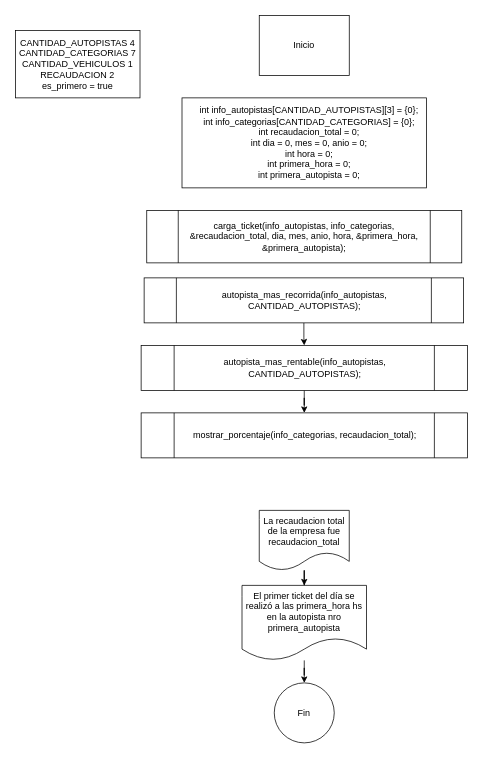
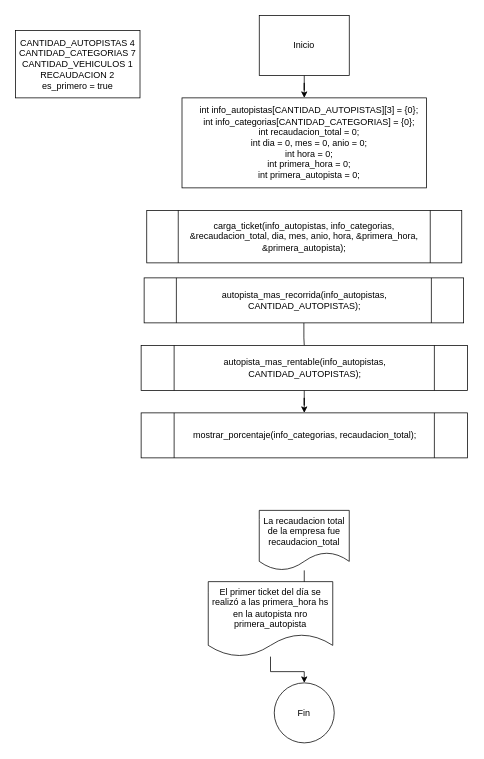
  <mxCell id="0" />
  <mxCell id="1" parent="0" />
+ <mxCell id="2" style="edgeStyle=orthogonalEdgeStyle;rounded=0;orthogonalLoop=1;jettySize=auto;html=1;entryX=0.5;entryY=0;entryDx=0;entryDy=0;" edge="1" parent="1" source="3" target="11"><mxGeometry relative="1" as="geometry" /></mxCell>
  <mxCell id="3" value="Inicio" style="whiteSpace=wrap;html=1;rounded=0;" parent="1" vertex="1"><mxGeometry x="345" y="20" width="120" height="80" as="geometry" /></mxCell>
  <mxCell id="4" value="carga_ticket(info_autopistas, info_categorias, &amp;amp;recaudacion_total, dia, mes, anio, hora, &amp;amp;primera_hora, &amp;amp;primera_autopista);" style="shape=process;whiteSpace=wrap;html=1;backgroundOutline=1;" parent="1" vertex="1"><mxGeometry x="195" y="280" width="420" height="70" as="geometry" /></mxCell>
- <mxCell id="5" value="" style="edgeStyle=orthogonalEdgeStyle;rounded=0;orthogonalLoop=1;jettySize=auto;html=1;" parent="1" source="6" target="8" edge="1"><mxGeometry relative="1" as="geometry" /></mxCell>
+ <mxCell id="5" value="" style="edgeStyle=orthogonalEdgeStyle;rounded=0;orthogonalLoop=1;jettySize=auto;html=1;endArrow=none;" parent="1" source="6" target="8" edge="1"><mxGeometry relative="1" as="geometry" /></mxCell>
  <mxCell id="6" value="autopista_mas_recorrida(info_autopistas, CANTIDAD_AUTOPISTAS);" style="shape=process;whiteSpace=wrap;html=1;backgroundOutline=1;" parent="1" vertex="1"><mxGeometry x="191.5" y="370" width="426" height="60" as="geometry" /></mxCell>
  <mxCell id="7" value="" style="edgeStyle=orthogonalEdgeStyle;rounded=0;orthogonalLoop=1;jettySize=auto;html=1;" parent="1" source="8" target="9" edge="1"><mxGeometry relative="1" as="geometry" /></mxCell>
  <mxCell id="8" value="autopista_mas_rentable(info_autopistas, CANTIDAD_AUTOPISTAS);" style="shape=process;whiteSpace=wrap;html=1;backgroundOutline=1;" parent="1" vertex="1"><mxGeometry x="187.5" y="460" width="435" height="60" as="geometry" /></mxCell>
  <mxCell id="9" value="mostrar_porcentaje(info_categorias, recaudacion_total);" style="shape=process;whiteSpace=wrap;html=1;backgroundOutline=1;" parent="1" vertex="1"><mxGeometry x="187.5" y="550" width="435" height="60" as="geometry" /></mxCell>
  <mxCell id="10" value="CANTIDAD_AUTOPISTAS 4&lt;div&gt;CANTIDAD_CATEGORIAS 7&lt;/div&gt;&lt;div&gt;CANTIDAD_VEHICULOS 1&lt;/div&gt;&lt;div&gt;RECAUDACION 2&lt;/div&gt;&lt;div&gt;es_primero = true&lt;/div&gt;" style="whiteSpace=wrap;html=1;" vertex="1" parent="1"><mxGeometry x="20" y="40" width="166" height="90" as="geometry" /></mxCell>
  <mxCell id="11" value="&lt;div&gt;&amp;nbsp; &amp;nbsp; int info_autopistas[CANTIDAD_AUTOPISTAS][3] = {0};&lt;/div&gt;&lt;div&gt;&amp;nbsp; &amp;nbsp; int info_categorias[CANTIDAD_CATEGORIAS] = {0};&lt;/div&gt;&lt;div&gt;&amp;nbsp; &amp;nbsp; int recaudacion_total = 0;&lt;/div&gt;&lt;div&gt;&amp;nbsp; &amp;nbsp; int dia = 0, mes = 0, anio = 0;&lt;/div&gt;&lt;div&gt;&amp;nbsp; &amp;nbsp; int hora = 0;&lt;/div&gt;&lt;div&gt;&amp;nbsp; &amp;nbsp; int primera_hora = 0;&lt;/div&gt;&lt;div&gt;&amp;nbsp; &amp;nbsp; int primera_autopista = 0;&lt;/div&gt;" style="whiteSpace=wrap;html=1;" vertex="1" parent="1"><mxGeometry x="242" y="130" width="326" height="120" as="geometry" /></mxCell>
  <mxCell id="12" value="" style="edgeStyle=orthogonalEdgeStyle;rounded=0;orthogonalLoop=1;jettySize=auto;html=1;" edge="1" parent="1" source="13" target="15"><mxGeometry relative="1" as="geometry" /></mxCell>
  <mxCell id="13" value="La recaudacion total de la empresa fue recaudacion_total" style="shape=document;whiteSpace=wrap;html=1;boundedLbl=1;" vertex="1" parent="1"><mxGeometry x="345" y="680" width="120" height="80" as="geometry" /></mxCell>
  <mxCell id="14" value="" style="edgeStyle=orthogonalEdgeStyle;rounded=0;orthogonalLoop=1;jettySize=auto;html=1;" edge="1" parent="1" source="15" target="16"><mxGeometry relative="1" as="geometry" /></mxCell>
- <mxCell id="15" value="El primer ticket del día se realizó a las primera_hora hs en la autopista nro primera_autopista" style="shape=document;whiteSpace=wrap;html=1;boundedLbl=1;" vertex="1" parent="1"><mxGeometry x="322" y="780" width="166" height="100" as="geometry" /></mxCell>
+ <mxCell id="15" value="El primer ticket del día se realizó a las primera_hora hs en la autopista nro primera_autopista" style="shape=document;whiteSpace=wrap;html=1;boundedLbl=1;" vertex="1" parent="1"><mxGeometry x="277" y="775" width="166" height="100" as="geometry" /></mxCell>
  <mxCell id="16" value="Fin" style="ellipse;whiteSpace=wrap;html=1;" vertex="1" parent="1"><mxGeometry x="365" y="910" width="80" height="80" as="geometry" /></mxCell>
